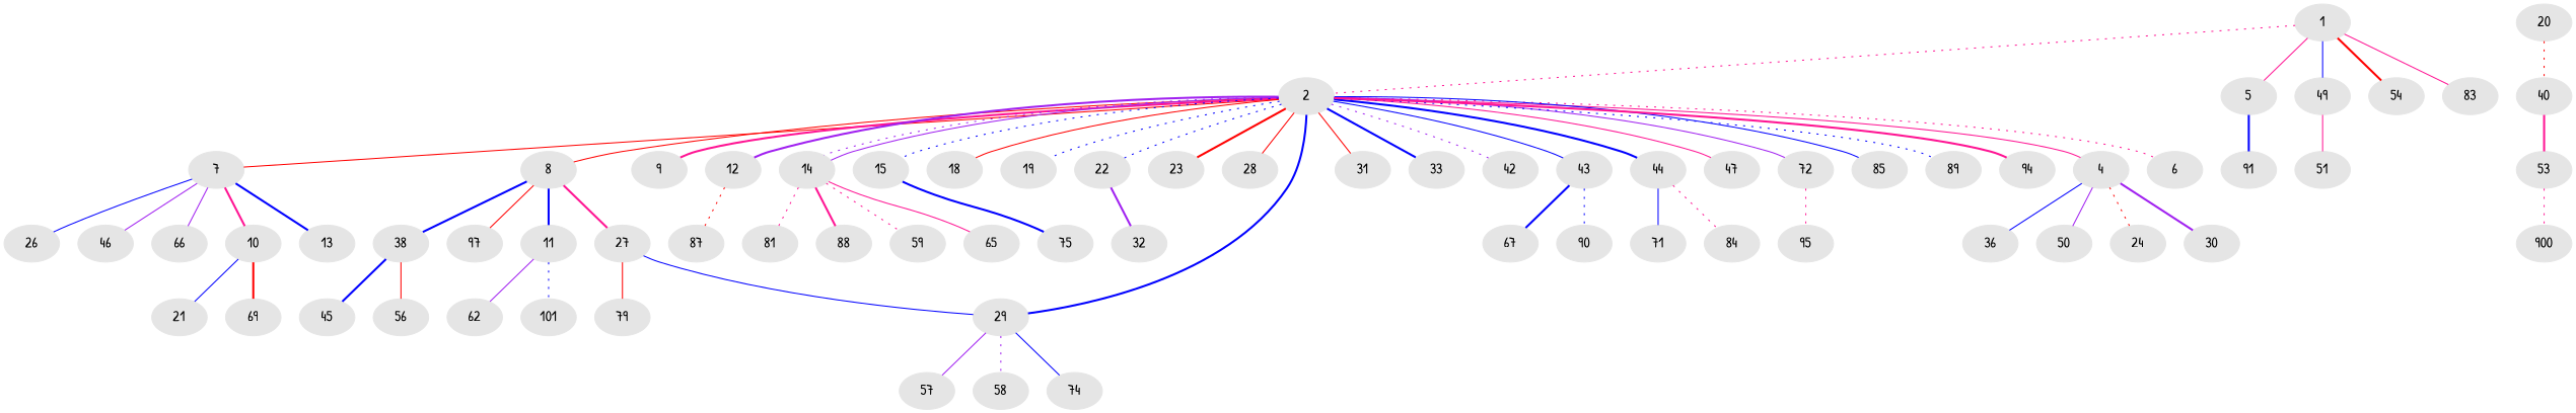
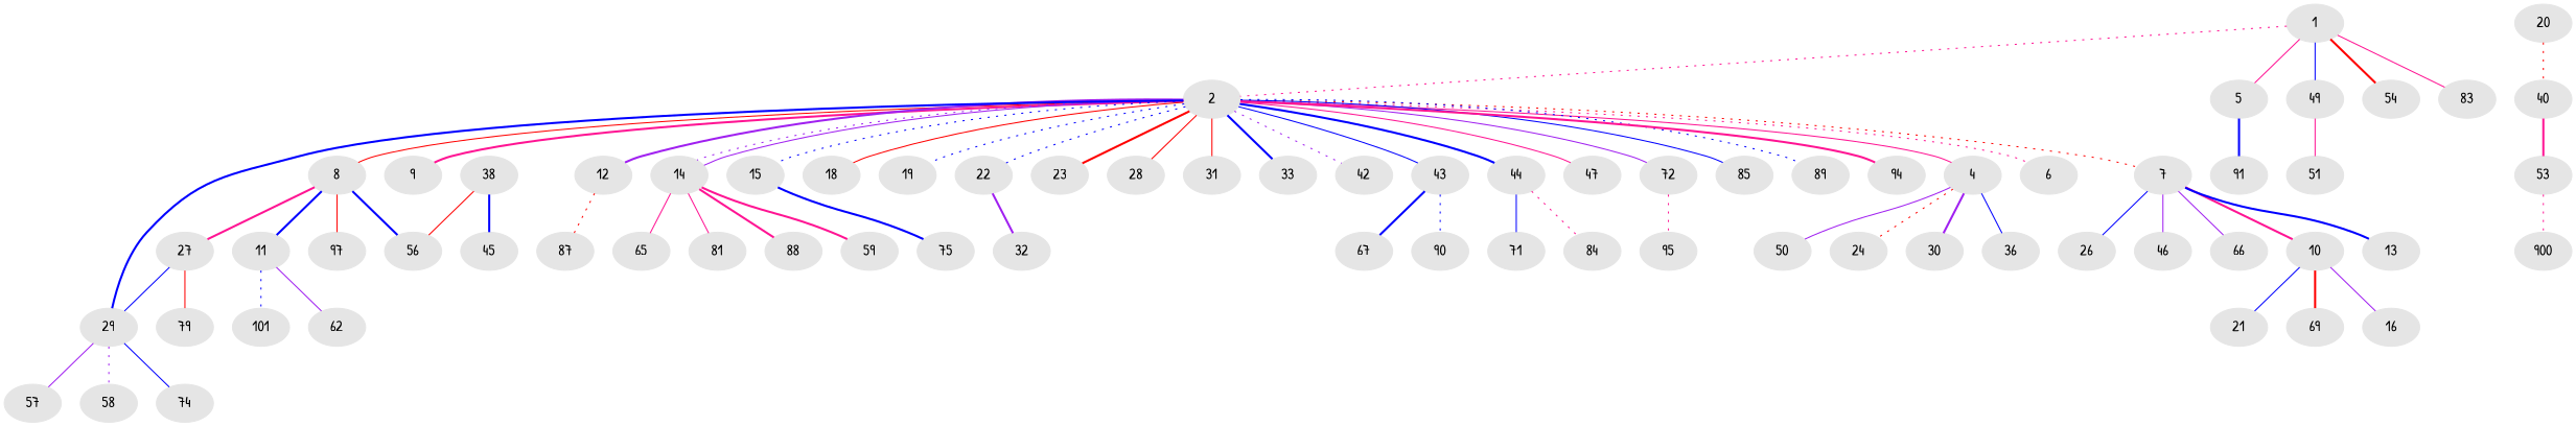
  graph {
    fontname="Patrick Hand"
    node [color=gray90 fontname="Patrick Hand" style=filled]
    edge [color=blue fontname="Patrick Hand" style=solid]
    1 [super="+39"]
    2 [super="+3"]
    5
    49 [super="+86"]
    54
    83
    4 [super="+17"]
    6 [super="+41"]
    7 [super="+25"]
    8 [super="+37"]
    9
    12 [super="+34"]
    14 [super="+93"]
    15
    18
    19
    22 [super="+61"]
    23
    28 [super="+84"]
    29 [super="+76"]
    31
    33
    42
    43 [super="+60"]
    44 [super="+67"]
    47 [super="+92"]
    72 [super="+98"]
    85
    89
    94
    91
    51 [super="+73"]
    24
    30
    36
    50
    10 [super="+55"]
    13 [super="+77"]
    26 [super="+63"]
    46
    66
    11 [super="+35"]
    27 [super="+80"]
    38 [super="+62"]
    97
    87
    59
    65
    81
    88 [super="+96"]
    75
    40 [super="+48"]
    20
    32
    57
    58 [super="+99"]
    74
    n58 [label=67 super="+70"]
    90
    71
    n61 [label=84]
    95
+   16
    21
    69
    n66 [label=62]
    101
    79
    45 [super="+78"]
    56
    53
    n72 [label=900]
    1 -- 2 [color=deeppink style=dotted]
    1 -- 5 [color=deeppink]
    1 -- 49
    1 -- 54 [color=red style=bold]
    1 -- 83 [color=deeppink]
    2 -- 4 [color=deeppink]
    2 -- 6 [color=deeppink style=dotted]
-   2 -- 7 [color=red]
+   2 -- 7 [color=red style=dotted]
    2 -- 8 [color=red]
    2 -- 9 [color=deeppink style=bold]
    2 -- 12 [color=purple style=bold]
    2 -- 14 [color=purple style=dotted]
    2 -- 14 [color=purple]
    2 -- 15 [style=dotted weight=2]
    2 -- 18 [color=red]
    2 -- 19 [style=dotted]
    2 -- 22 [style=dotted]
    2 -- 23 [color=red style=bold]
    2 -- 28 [color=red]
    2 -- 29 [style=bold]
    2 -- 31 [color=red]
    2 -- 33 [style=bold]
    2 -- 42 [color=purple style=dotted]
    2 -- 43
    2 -- 44 [style=bold]
    2 -- 47 [color=deeppink]
    2 -- 72 [color=purple]
    2 -- 85
    2 -- 89 [style=dotted]
    2 -- 94 [color=deeppink style=bold]
    5 -- 91 [style=bold]
    49 -- 51 [color=deeppink]
    4 -- 24 [color=red style=dotted]
    4 -- 30 [color=purple style=bold]
    4 -- 36
    4 -- 50 [color=purple]
    7 -- 10 [color=deeppink style=bold]
    7 -- 13 [style=bold]
    7 -- 26
    7 -- 46 [color=purple]
    7 -- 66 [color=purple]
    8 -- 11 [style=bold]
    8 -- 27 [color=deeppink style=bold]
-   8 -- 38 [style=bold]
+   8 -- 56 [style=bold]
    8 -- 97 [color=red]
    12 -- 87 [color=red style=dotted]
-   14 -- 59 [color=deeppink style=dotted]
+   14 -- 59 [color=deeppink style=bold]
    14 -- 65 [color=deeppink]
-   14 -- 81 [color=deeppink style=dotted]
+   14 -- 81 [color=deeppink]
    14 -- 88 [color=deeppink style=bold]
    15 -- 75 [style=bold]
    22 -- 32 [color=purple style=bold]
    29 -- 57 [color=purple]
    29 -- 58 [color=purple style=dotted]
    29 -- 74
    43 -- n58 [style=bold]
    43 -- 90 [style=dotted]
    44 -- 71
    44 -- n61 [color=deeppink style=dotted]
    72 -- 95 [color=deeppink style=dotted]
+   10 -- 16 [color=purple]
    10 -- 21
    10 -- 69 [color=red style=bold]
    11 -- n66 [color=purple]
    11 -- 101 [style=dotted]
    27 -- 29
    27 -- 79 [color=red]
    38 -- 45 [style=bold]
    38 -- 56 [color=red]
    40 -- 53 [color=deeppink style=bold]
    20 -- 40 [color=red style=dotted]
    53 -- n72 [color=deeppink style=dotted]
  }
